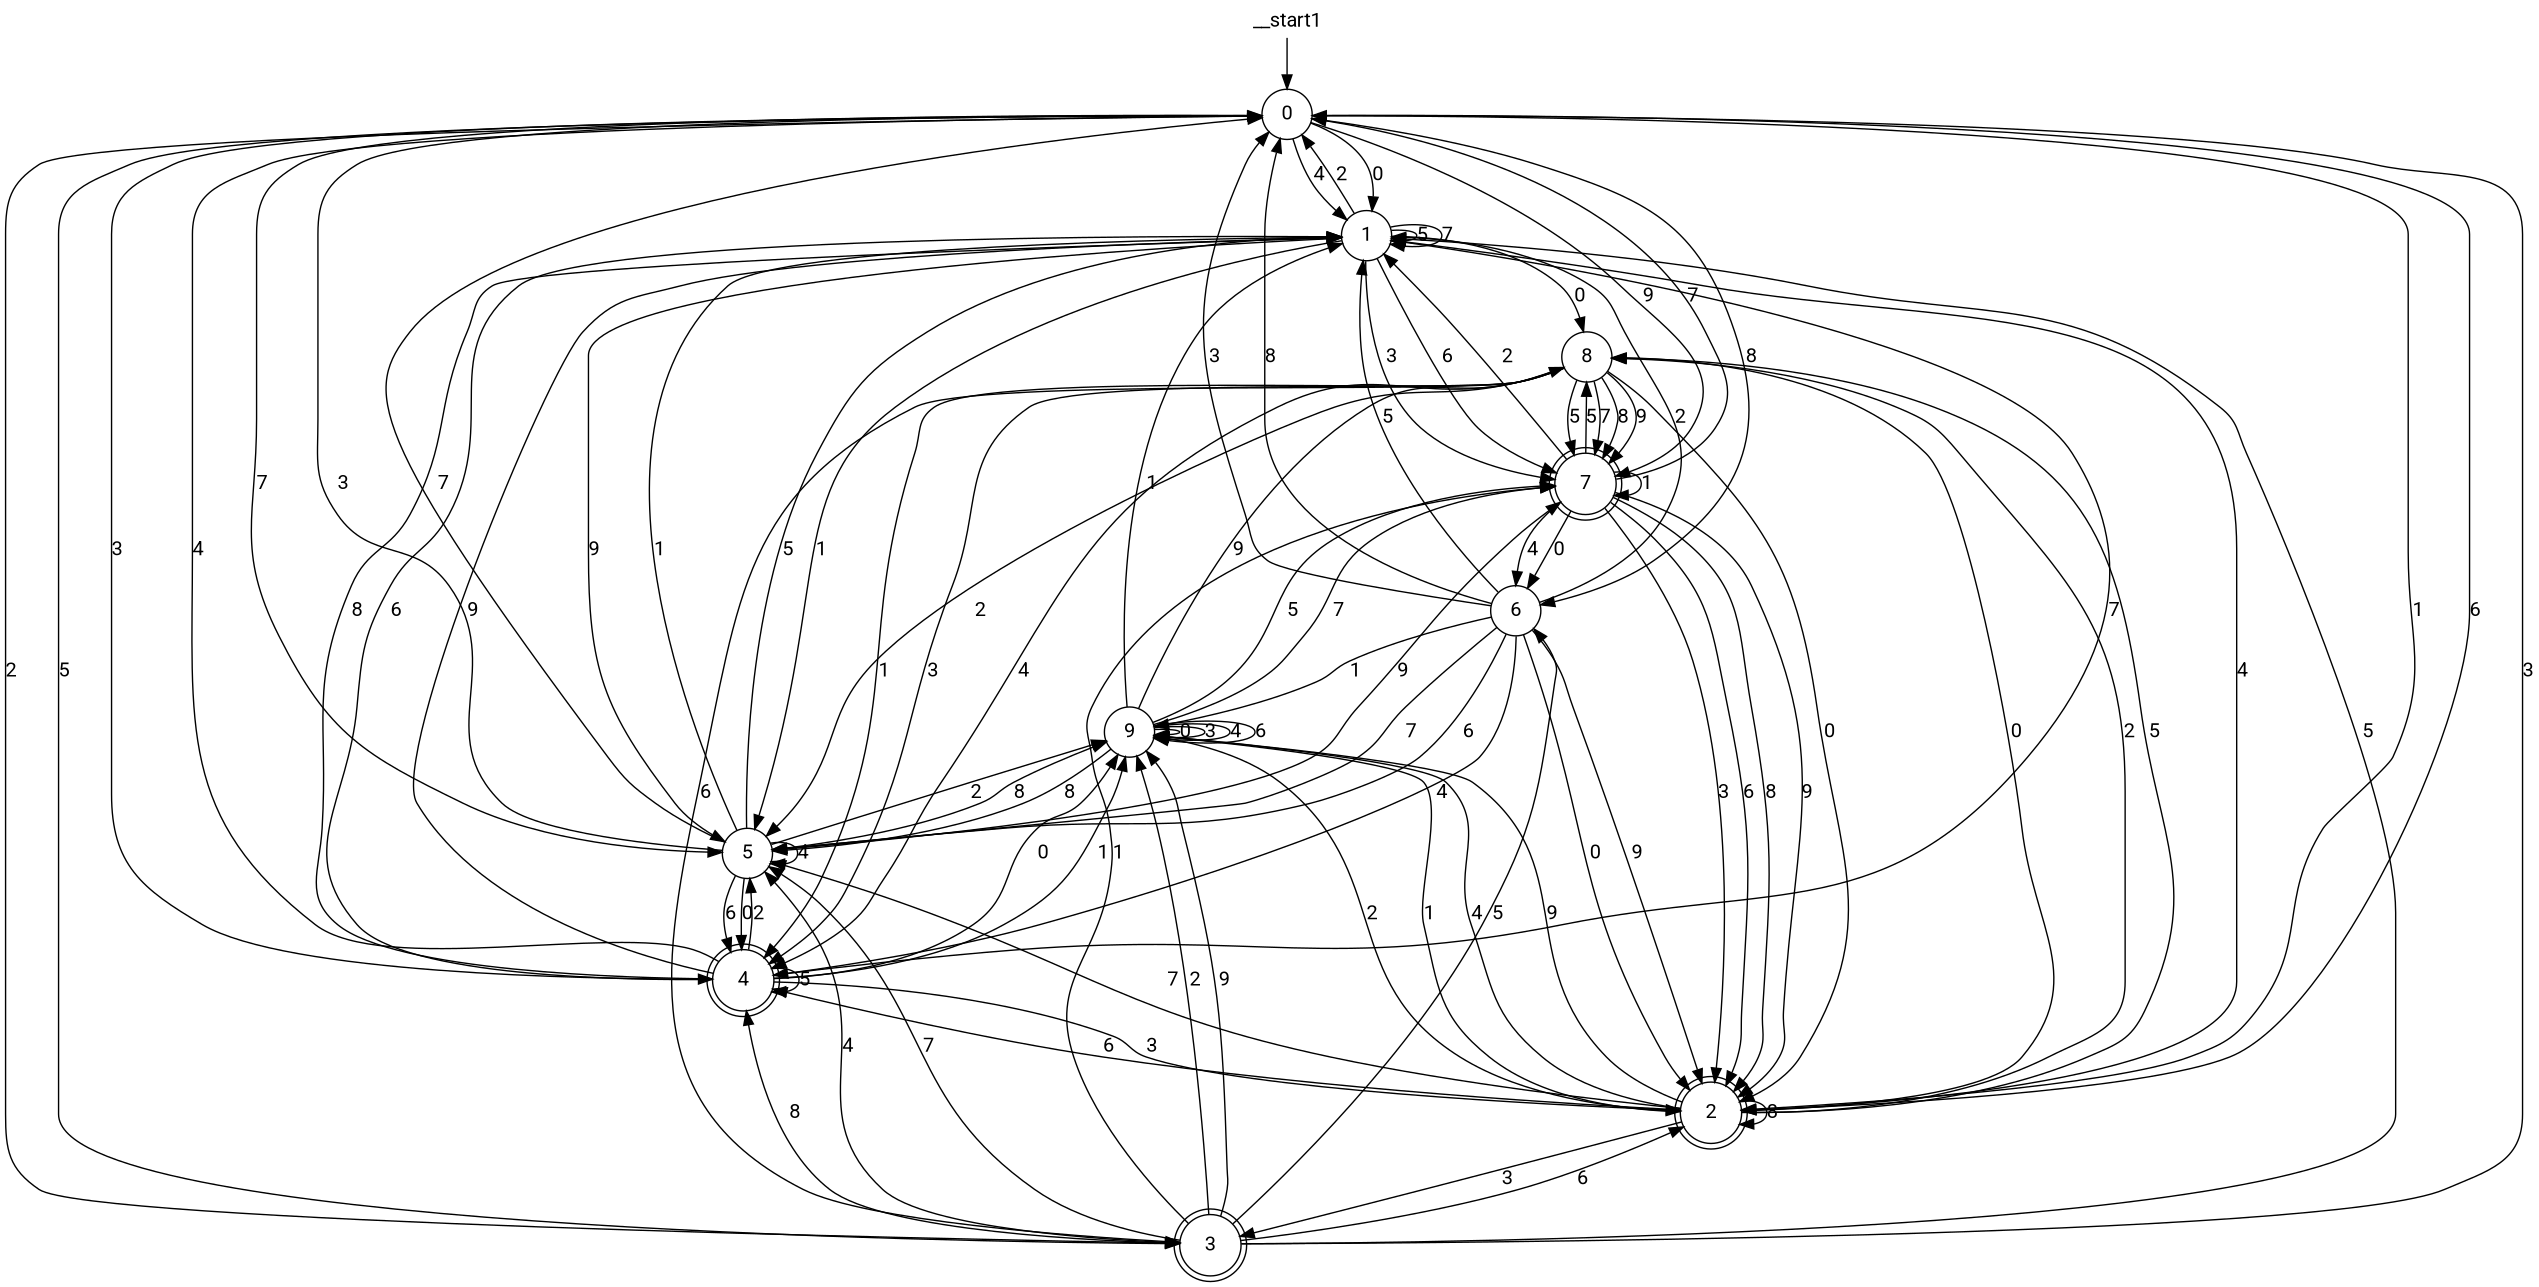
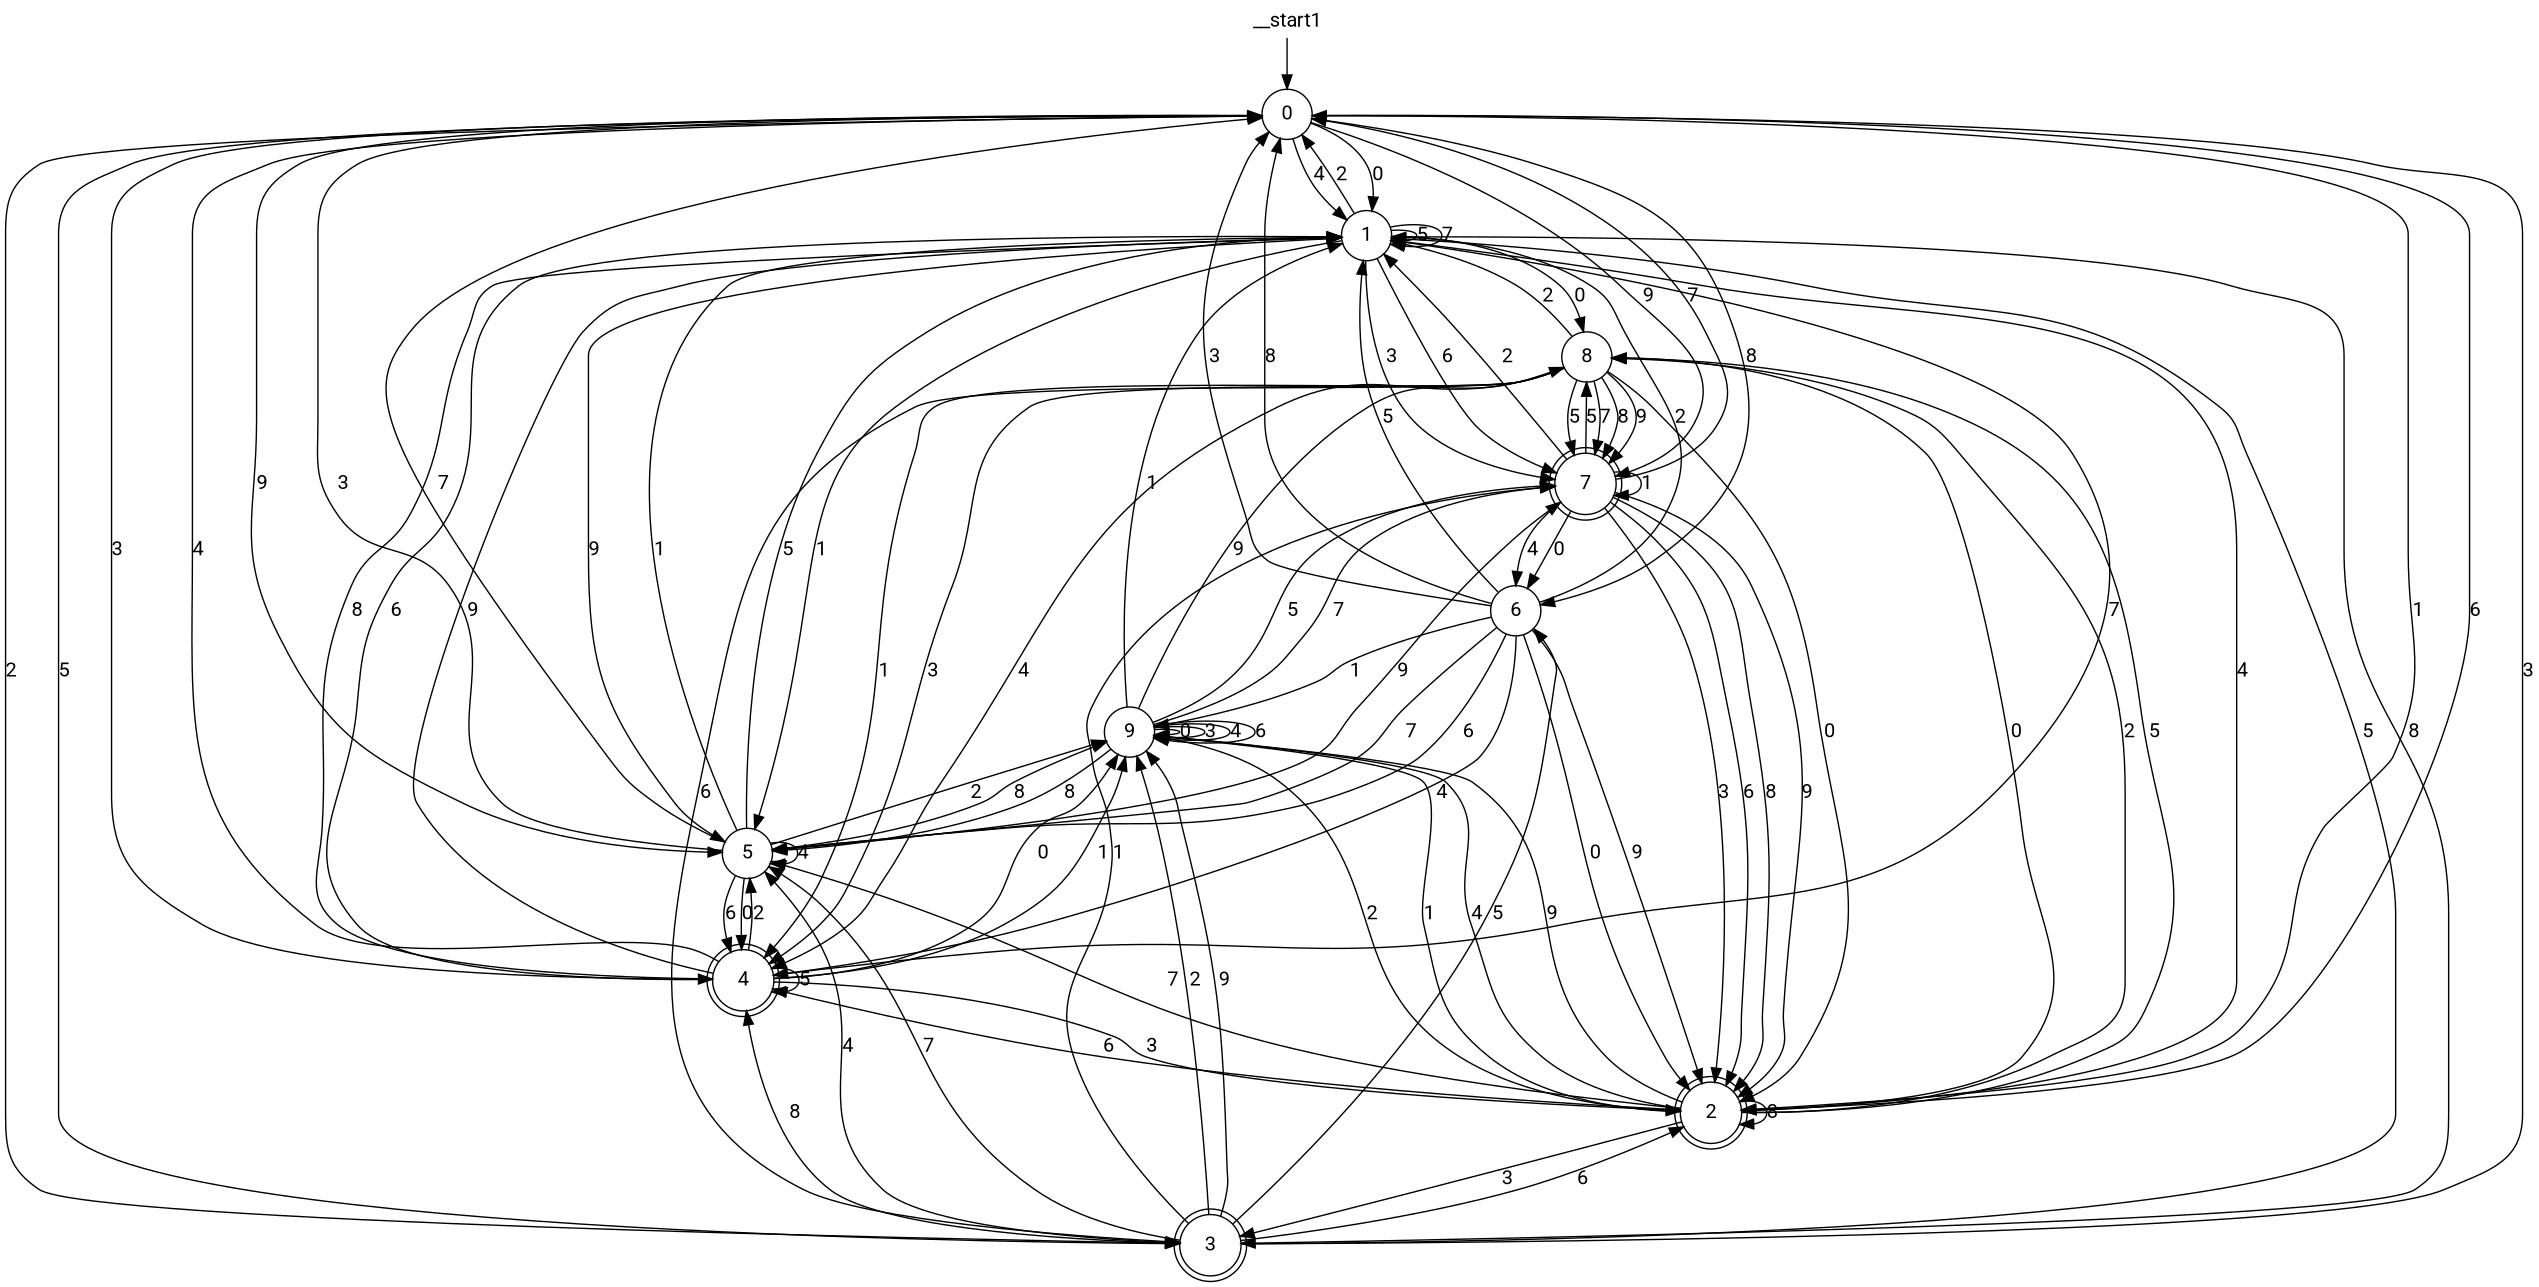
  digraph {
    fontname=Roboto
    node [fontname=Roboto shape=circle]
    edge [fontname=Roboto]
    n1 [label=0]
    n2 [label=1]
    n3 [label=2 shape=doublecircle]
    n4 [label=3 shape=doublecircle]
    n5 [label=4 shape=doublecircle]
    n6 [label=5]
    n7 [label=6]
    n8 [label=7 shape=doublecircle]
    n9 [label=8]
    n10 [label=9]
    n11 [height=0 label=__start1 shape=none width=0]
    n1 -> n2 [label=0]
    n1 -> n2 [label=4]
    n1 -> n3 [label=1]
    n1 -> n3 [label=6]
    n1 -> n4 [label=2]
    n1 -> n4 [label=5]
    n1 -> n5 [label=3]
-   n1 -> n6 [label=7]
+   n1 -> n6 [label=9]
    n1 -> n7 [label=8]
    n1 -> n8 [label=9]
    n2 -> n1 [label=2]
    n2 -> n2 [label=5]
    n2 -> n2 [label=7]
    n2 -> n3 [label=4]
+   n2 -> n4 [label=8]
    n2 -> n6 [label=1]
    n2 -> n6 [label=9]
    n2 -> n8 [label=3]
    n2 -> n8 [label=6]
    n2 -> n9 [label=0]
    n3 -> n3 [label=8]
    n3 -> n4 [label=3]
    n3 -> n5 [label=6]
    n3 -> n6 [label=7]
    n3 -> n9 [label=0]
    n3 -> n9 [label=2]
    n3 -> n9 [label=5]
    n3 -> n10 [label=1]
    n3 -> n10 [label=4]
    n3 -> n10 [label=9]
    n4 -> n1 [label=3]
    n4 -> n2 [label=5]
    n4 -> n3 [label=6]
    n4 -> n5 [label=8]
    n4 -> n6 [label=4]
    n4 -> n6 [label=7]
    n4 -> n7 [label=5]
    n4 -> n8 [label=1]
    n4 -> n10 [label=2]
    n4 -> n10 [label=9]
    n5 -> n1 [label=4]
    n5 -> n2 [label=6]
    n5 -> n2 [label=7]
    n5 -> n2 [label=8]
    n5 -> n2 [label=9]
    n5 -> n3 [label=3]
    n5 -> n5 [label=5]
    n5 -> n6 [label=2]
    n5 -> n10 [label=0]
    n5 -> n10 [label=1]
    n6 -> n1 [label=3]
    n6 -> n1 [label=7]
    n6 -> n2 [label=1]
    n6 -> n2 [label=5]
    n6 -> n5 [label=0]
    n6 -> n5 [label=6]
    n6 -> n6 [label=4]
    n6 -> n8 [label=9]
    n6 -> n10 [label=2]
    n6 -> n10 [label=8]
    n7 -> n1 [label=3]
    n7 -> n1 [label=8]
    n7 -> n2 [label=2]
    n7 -> n2 [label=5]
    n7 -> n3 [label=0]
    n7 -> n3 [label=9]
    n7 -> n5 [label=4]
    n7 -> n6 [label=6]
    n7 -> n6 [label=7]
    n7 -> n10 [label=1]
    n8 -> n1 [label=7]
    n8 -> n2 [label=2]
    n8 -> n3 [label=3]
    n8 -> n3 [label=6]
    n8 -> n3 [label=8]
    n8 -> n3 [label=9]
    n8 -> n7 [label=0]
    n8 -> n7 [label=4]
    n8 -> n8 [label=1]
    n8 -> n9 [label=5]
-   n9 -> n6 [label=2]
+   n9 -> n2 [label=2]
    n9 -> n3 [label=0]
    n9 -> n4 [label=6]
    n9 -> n5 [label=1]
    n9 -> n5 [label=3]
    n9 -> n5 [label=4]
    n9 -> n8 [label=5]
    n9 -> n8 [label=7]
    n9 -> n8 [label=8]
    n9 -> n8 [label=9]
    n10 -> n2 [label=1]
    n10 -> n3 [label=2]
    n10 -> n6 [label=8]
    n10 -> n8 [label=5]
    n10 -> n8 [label=7]
    n10 -> n9 [label=9]
    n10 -> n10 [label=0]
    n10 -> n10 [label=3]
    n10 -> n10 [label=4]
    n10 -> n10 [label=6]
    n11 -> n1
  }
